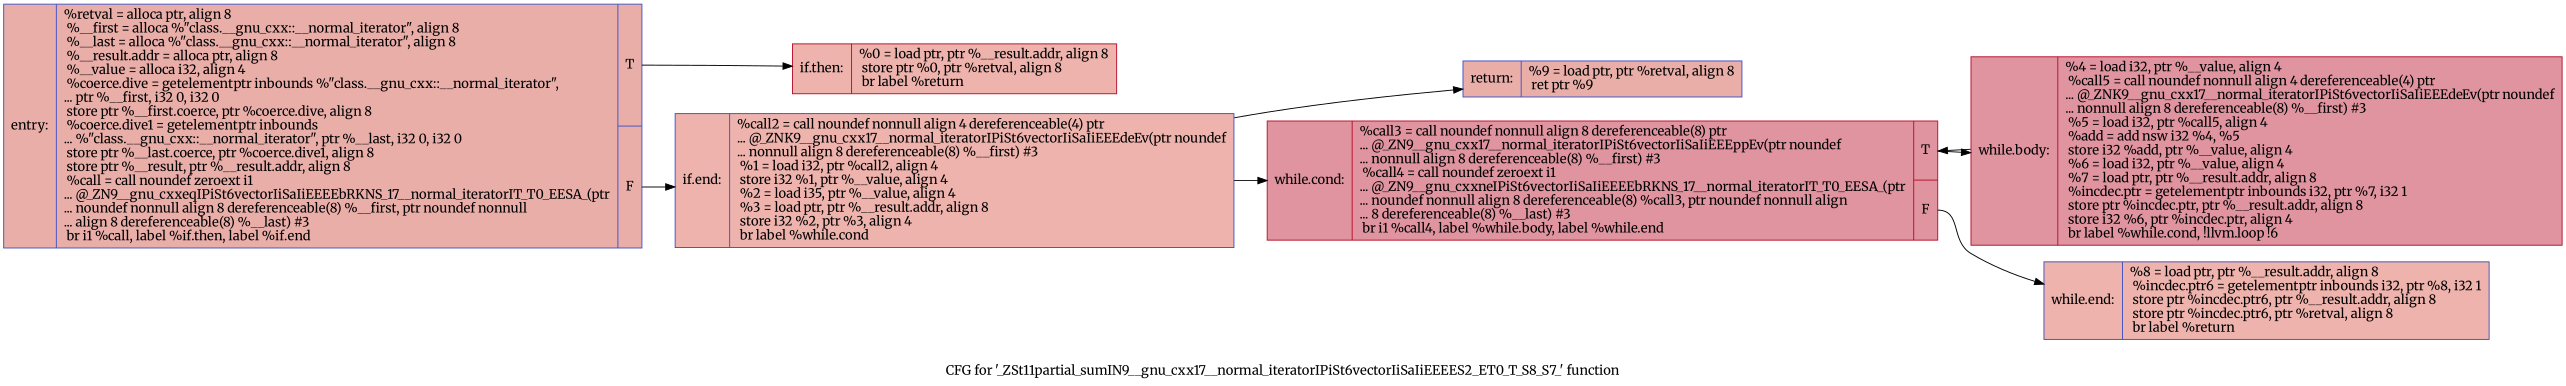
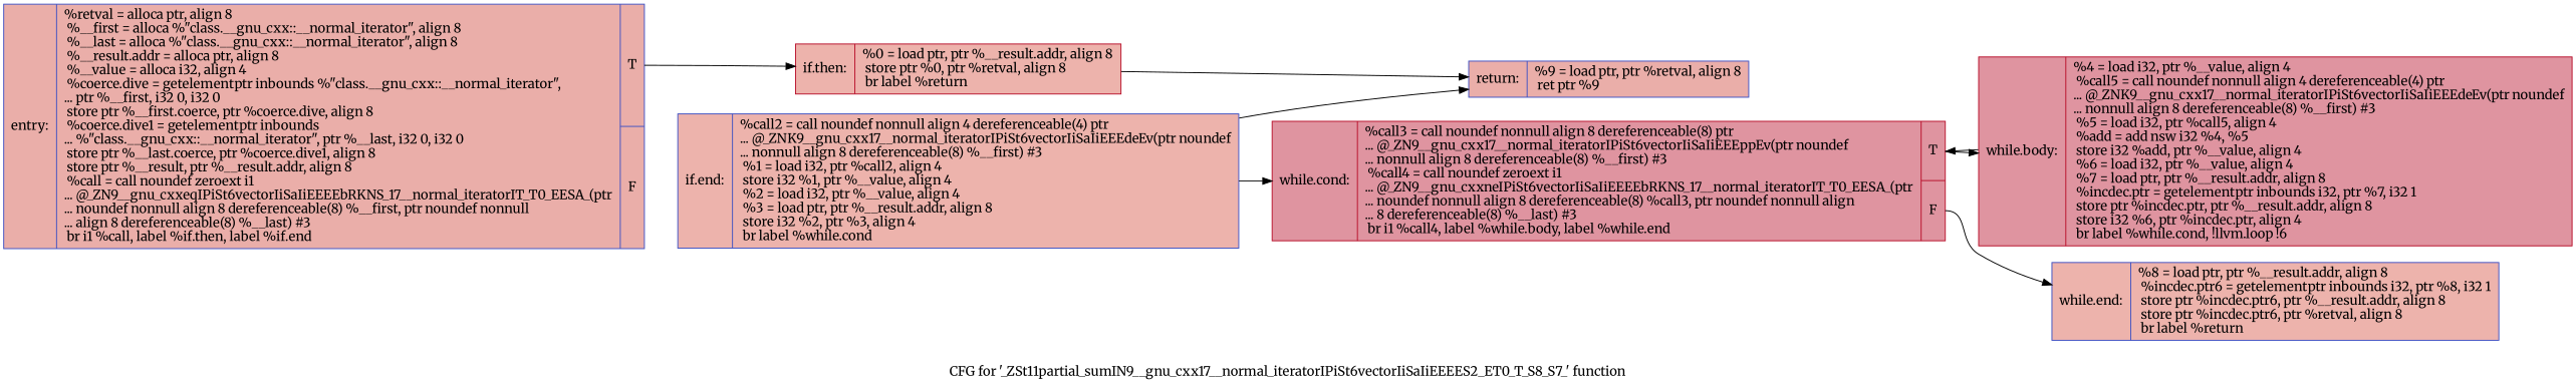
  digraph {
    fontname=Merriweather
    label="CFG for '_ZSt11partial_sumIN9__gnu_cxx17__normal_iteratorIPiSt6vectorIiSaIiEEEES2_ET0_T_S8_S7_' function"
    rankdir=LR
    node [color="#3d50c3ff" fillcolor="#d6524470" fontname=Merriweather shape=record style=filled]
    edge [fontname=Merriweather]
    n1 [fillcolor="#d0473d70" label="{entry:\l|  %retval = alloca ptr, align 8\l  %__first = alloca %\"class.__gnu_cxx::__normal_iterator\", align 8\l  %__last = alloca %\"class.__gnu_cxx::__normal_iterator\", align 8\l  %__result.addr = alloca ptr, align 8\l  %__value = alloca i32, align 4\l  %coerce.dive = getelementptr inbounds %\"class.__gnu_cxx::__normal_iterator\",\l... ptr %__first, i32 0, i32 0\l  store ptr %__first.coerce, ptr %coerce.dive, align 8\l  %coerce.dive1 = getelementptr inbounds\l... %\"class.__gnu_cxx::__normal_iterator\", ptr %__last, i32 0, i32 0\l  store ptr %__last.coerce, ptr %coerce.dive1, align 8\l  store ptr %__result, ptr %__result.addr, align 8\l  %call = call noundef zeroext i1\l... @_ZN9__gnu_cxxeqIPiSt6vectorIiSaIiEEEEbRKNS_17__normal_iteratorIT_T0_EESA_(ptr\l... noundef nonnull align 8 dereferenceable(8) %__first, ptr noundef nonnull\l... align 8 dereferenceable(8) %__last) #3\l  br i1 %call, label %if.then, label %if.end\l|{<s0>T|<s1>F}}"]
    n2 [color="#b70d28ff" label="{if.then:\l|  %0 = load ptr, ptr %__result.addr, align 8\l  store ptr %0, ptr %retval, align 8\l  br label %return\l}"]
-   n3 [label="{if.end:\l|  %call2 = call noundef nonnull align 4 dereferenceable(4) ptr\l... @_ZNK9__gnu_cxx17__normal_iteratorIPiSt6vectorIiSaIiEEEdeEv(ptr noundef\l... nonnull align 8 dereferenceable(8) %__first) #3\l  %1 = load i32, ptr %call2, align 4\l  store i32 %1, ptr %__value, align 4\l  %2 = load i35, ptr %__value, align 4\l  %3 = load ptr, ptr %__result.addr, align 8\l  store i32 %2, ptr %3, align 4\l  br label %while.cond\l}"]
+   n3 [label="{if.end:\l|  %call2 = call noundef nonnull align 4 dereferenceable(4) ptr\l... @_ZNK9__gnu_cxx17__normal_iteratorIPiSt6vectorIiSaIiEEEdeEv(ptr noundef\l... nonnull align 8 dereferenceable(8) %__first) #3\l  %1 = load i32, ptr %call2, align 4\l  store i32 %1, ptr %__value, align 4\l  %2 = load i32, ptr %__value, align 4\l  %3 = load ptr, ptr %__result.addr, align 8\l  store i32 %2, ptr %3, align 4\l  br label %while.cond\l}"]
    n4 [fillcolor="#d0473d70" label="{return:\l|  %9 = load ptr, ptr %retval, align 8\l  ret ptr %9\l}"]
    n5 [color="#b70d28ff" fillcolor="#b70d2870" label="{while.cond:\l|  %call3 = call noundef nonnull align 8 dereferenceable(8) ptr\l... @_ZN9__gnu_cxx17__normal_iteratorIPiSt6vectorIiSaIiEEEppEv(ptr noundef\l... nonnull align 8 dereferenceable(8) %__first) #3\l  %call4 = call noundef zeroext i1\l... @_ZN9__gnu_cxxneIPiSt6vectorIiSaIiEEEEbRKNS_17__normal_iteratorIT_T0_EESA_(ptr\l... noundef nonnull align 8 dereferenceable(8) %call3, ptr noundef nonnull align\l... 8 dereferenceable(8) %__last) #3\l  br i1 %call4, label %while.body, label %while.end\l|{<s0>T|<s1>F}}"]
    n6 [color="#b70d28ff" fillcolor="#b70d2870" label="{while.body:\l|  %4 = load i32, ptr %__value, align 4\l  %call5 = call noundef nonnull align 4 dereferenceable(4) ptr\l... @_ZNK9__gnu_cxx17__normal_iteratorIPiSt6vectorIiSaIiEEEdeEv(ptr noundef\l... nonnull align 8 dereferenceable(8) %__first) #3\l  %5 = load i32, ptr %call5, align 4\l  %add = add nsw i32 %4, %5\l  store i32 %add, ptr %__value, align 4\l  %6 = load i32, ptr %__value, align 4\l  %7 = load ptr, ptr %__result.addr, align 8\l  %incdec.ptr = getelementptr inbounds i32, ptr %7, i32 1\l  store ptr %incdec.ptr, ptr %__result.addr, align 8\l  store i32 %6, ptr %incdec.ptr, align 4\l  br label %while.cond, !llvm.loop !6\l}"]
    n7 [label="{while.end:\l|  %8 = load ptr, ptr %__result.addr, align 8\l  %incdec.ptr6 = getelementptr inbounds i32, ptr %8, i32 1\l  store ptr %incdec.ptr6, ptr %__result.addr, align 8\l  store ptr %incdec.ptr6, ptr %retval, align 8\l  br label %return\l}"]
    n1 -> n2 [tailport=s0]
-   n1 -> n3 [tailport=s1]
+   n2 -> n4
    n3 -> n4
    n3 -> n5
    n5 -> n6 [tailport=s0]
    n5 -> n7 [tailport=s1]
    n6 -> n5
  }
